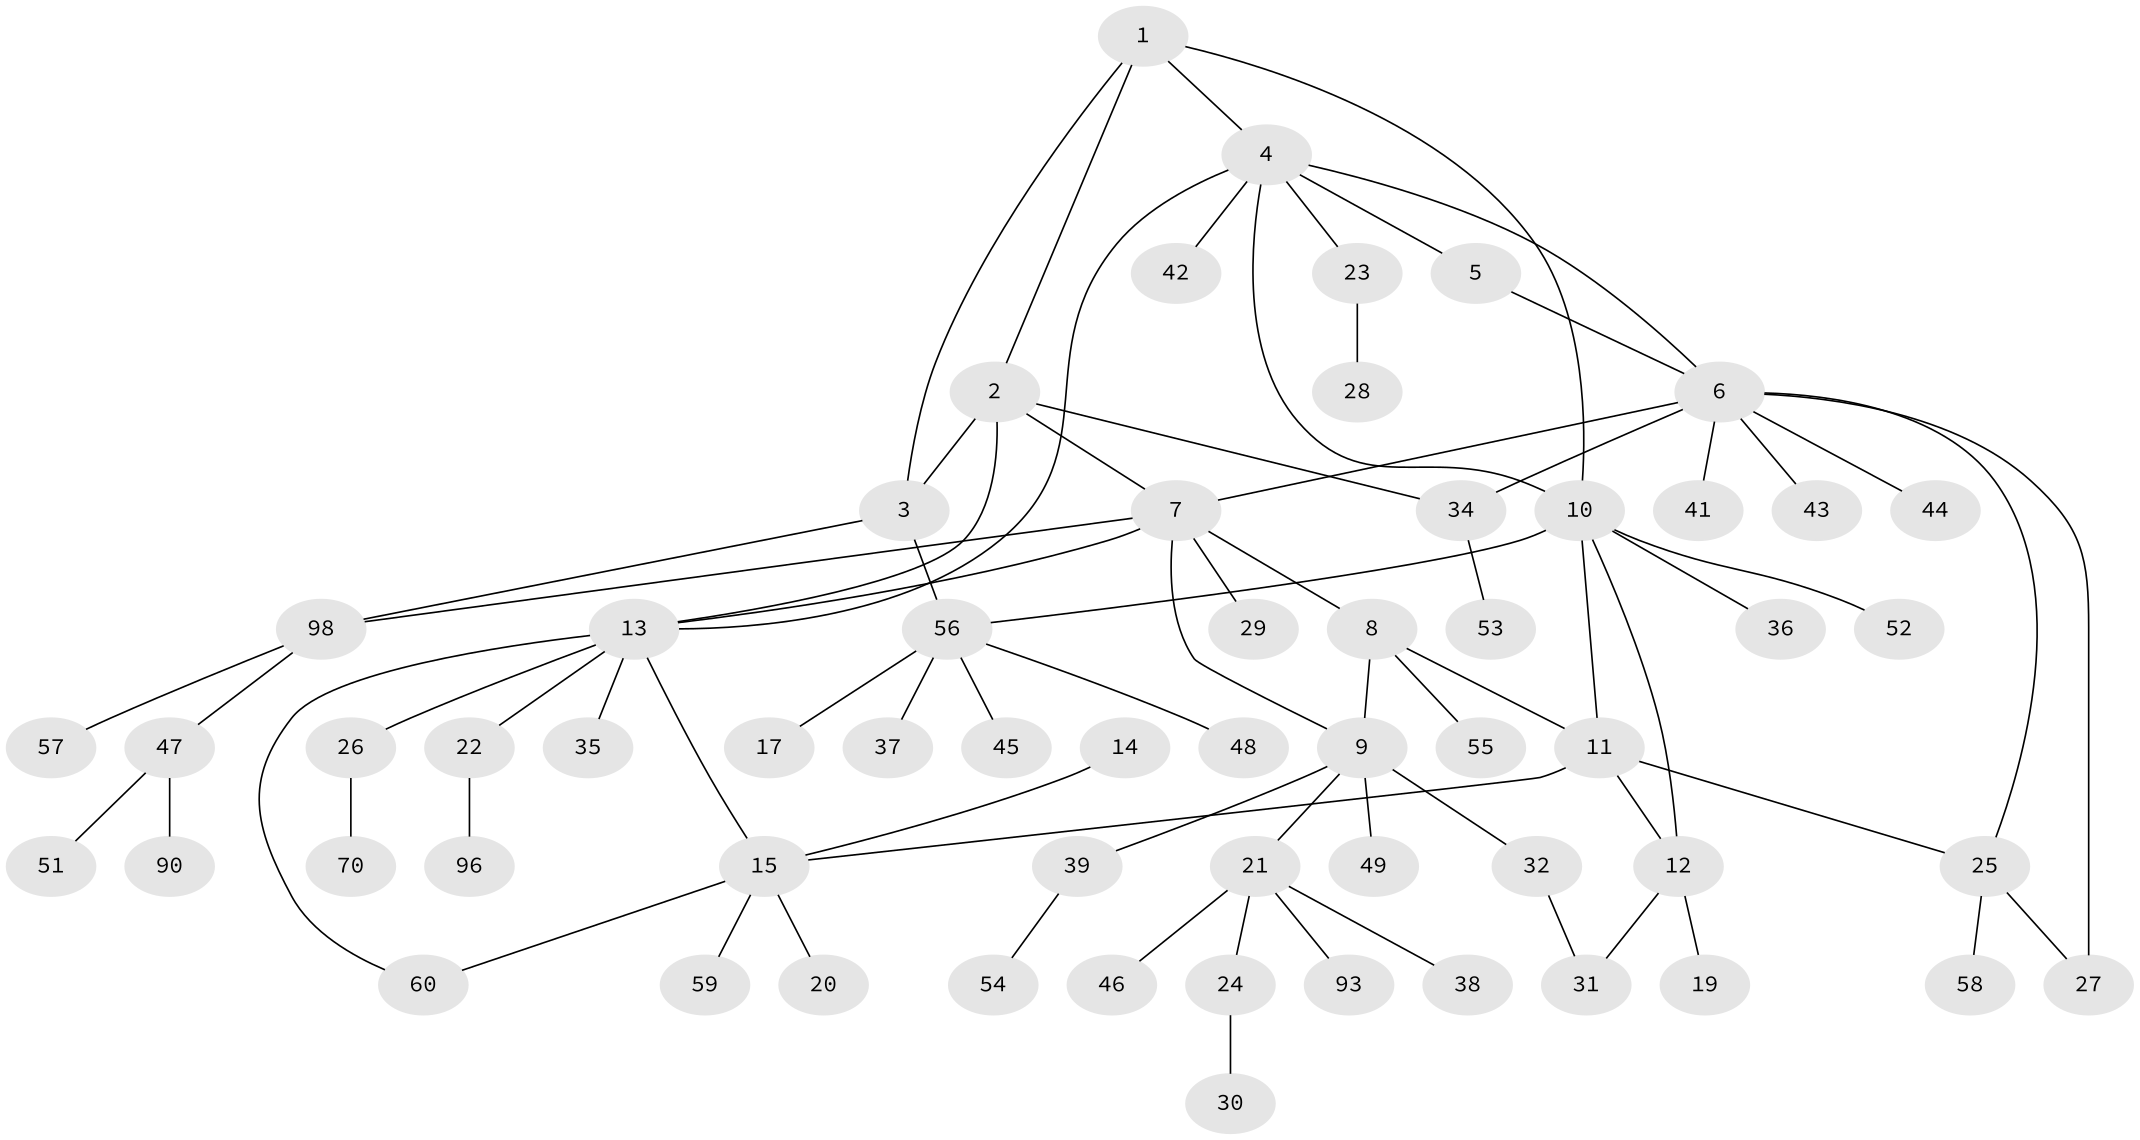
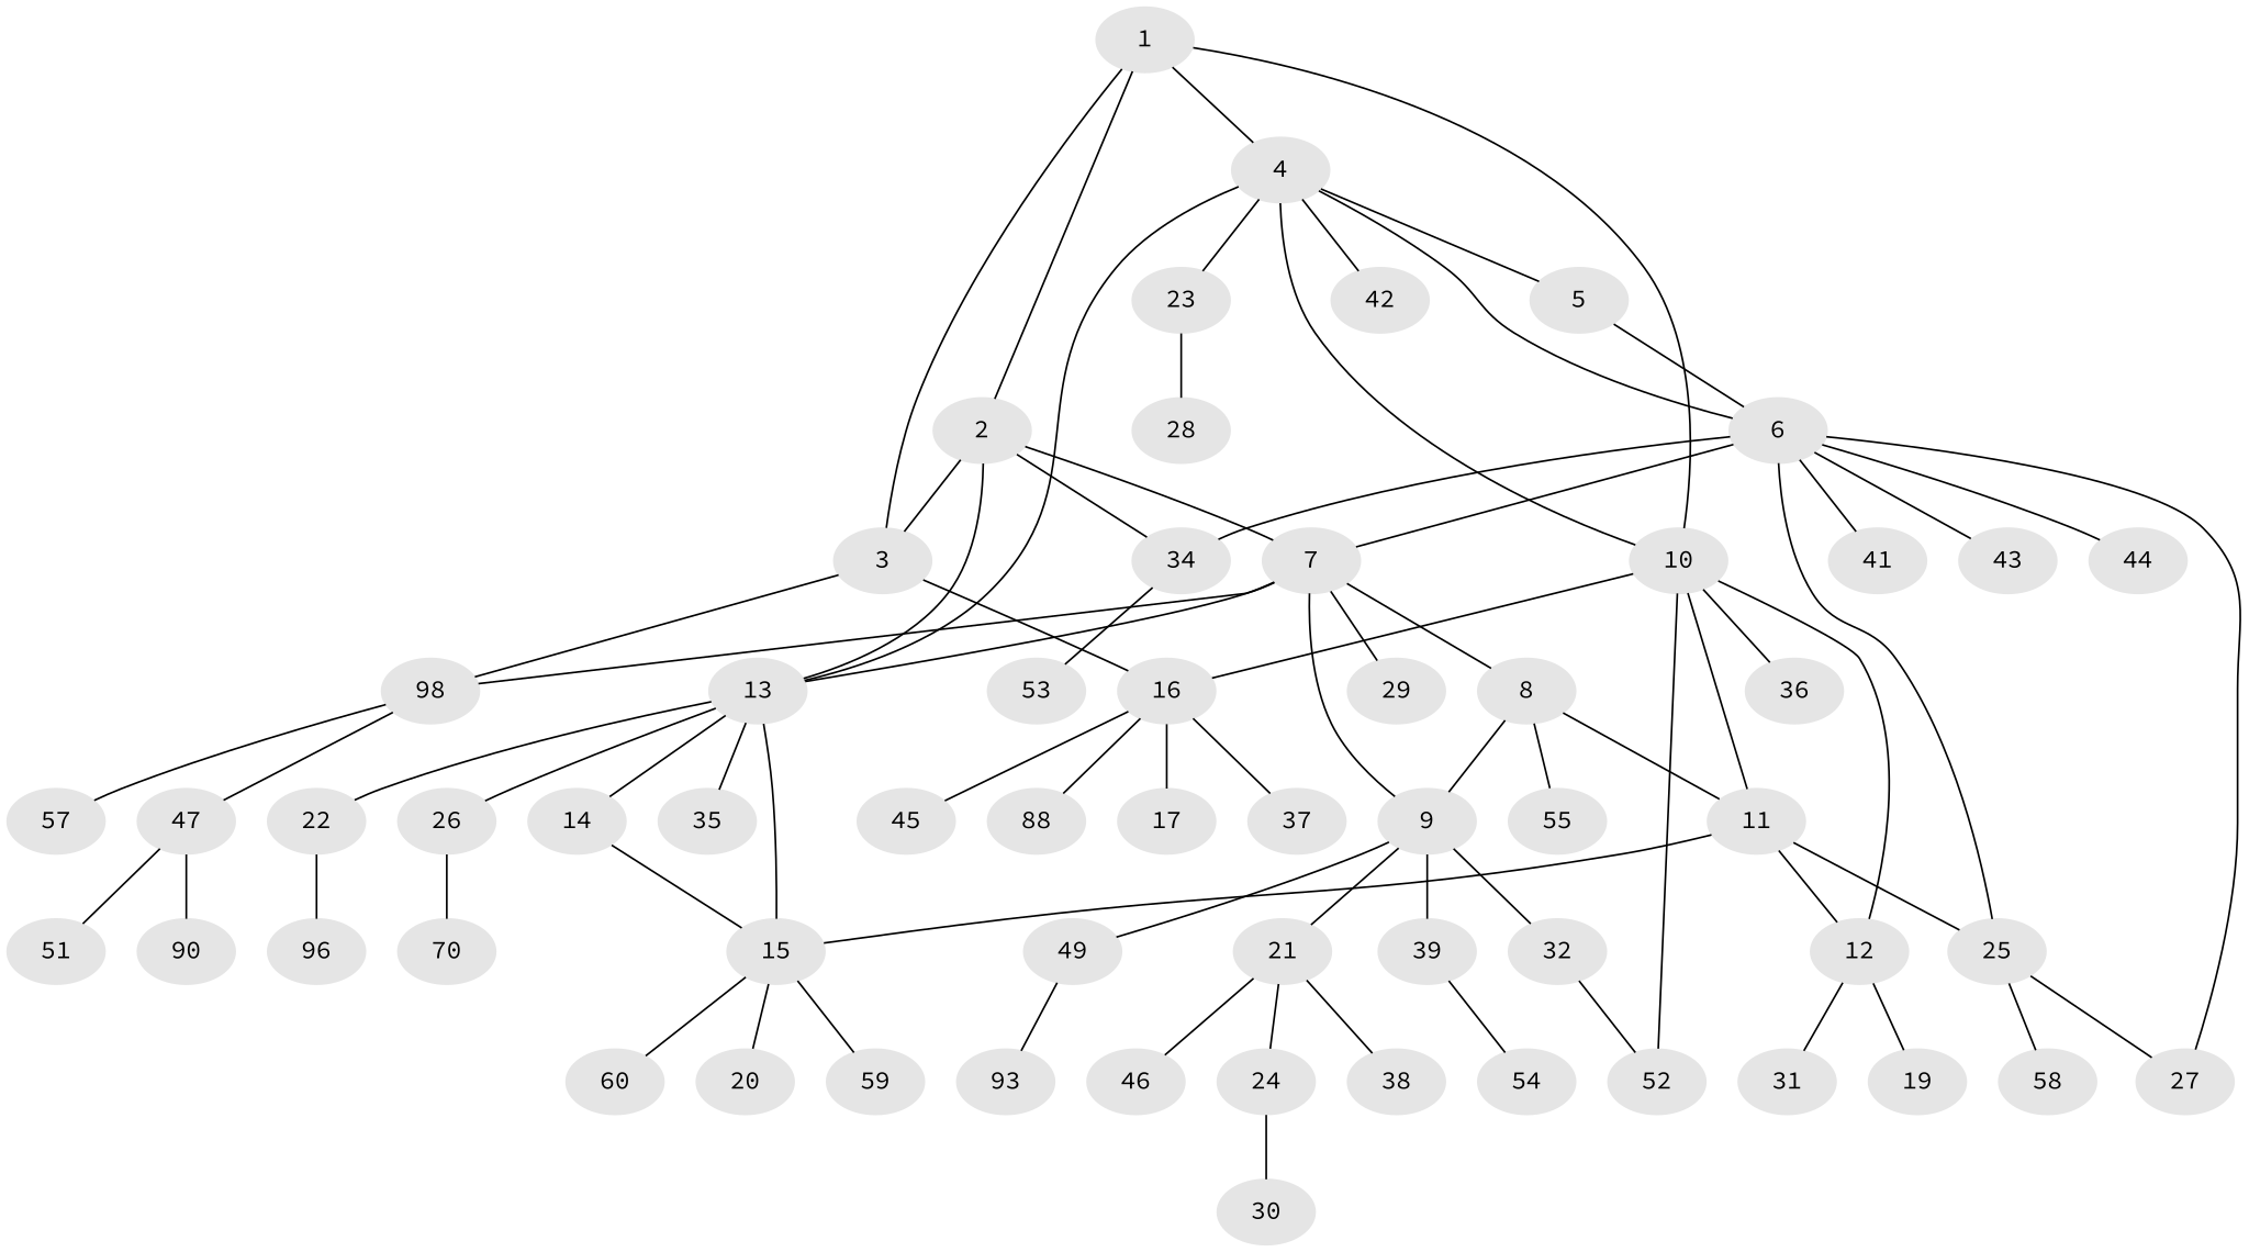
  graph {
    fontname="Source Code Pro"
    node [color=gray90 fontname="Source Code Pro" style=filled]
    edge [fontname="Source Code Pro"]
    1
    2
    3
    4
    10
    7
    13
    34
-   16 [label=56]
+   16
    n10 [label=98]
    5
    6
    23
    42
    11
    12
    36
    52
    8
    9
    29
    15
    14
    22
    26
    35
    53
    17
    37
    45
-   48
+   48 [label=88]
    47
    57
    25
    27
    41
    43
    44
    28
    58
    55
    21
    32
    39
    49
    24
    n47 [label=93]
    38
    46
    54
    19
    31
    20
    59
    60
    n56 [label=96]
    n57 [label=70]
    n58 [label=90]
    51
    30
    1 -- 2
    1 -- 3
    1 -- 4
    1 -- 10
    2 -- 3
    2 -- 7
    2 -- 13
    2 -- 34
    3 -- 16
    3 -- n10
    4 -- 10
    4 -- 13
    4 -- 5
    4 -- 6
    4 -- 23
    4 -- 42
    10 -- 16
    10 -- 11
    10 -- 12
    10 -- 36
    10 -- 52
    7 -- 13
    7 -- n10
    7 -- 8
    7 -- 9
    7 -- 29
    13 -- 15
-   13 -- 60
+   13 -- 14
    13 -- 22
    13 -- 26
    13 -- 35
    34 -- 53
    16 -- 17
    16 -- 37
    16 -- 45
    16 -- 48
    n10 -- 47
    n10 -- 57
    5 -- 6
    6 -- 7
    6 -- 34
    6 -- 25
    6 -- 27
    6 -- 41
    6 -- 43
    6 -- 44
    23 -- 28
    11 -- 12
    11 -- 15
    11 -- 25
    12 -- 19
    12 -- 31
    8 -- 11
    8 -- 9
    8 -- 55
    9 -- 21
    9 -- 32
    9 -- 39
    9 -- 49
    15 -- 20
    15 -- 59
    15 -- 60
    14 -- 15
    22 -- n56
    26 -- n57
    47 -- n58
    47 -- 51
    25 -- 27
    25 -- 58
    21 -- 24
-   21 -- n47
+   49 -- n47
    21 -- 38
    21 -- 46
-   32 -- 31
+   32 -- 52
    39 -- 54
    24 -- 30
  }
